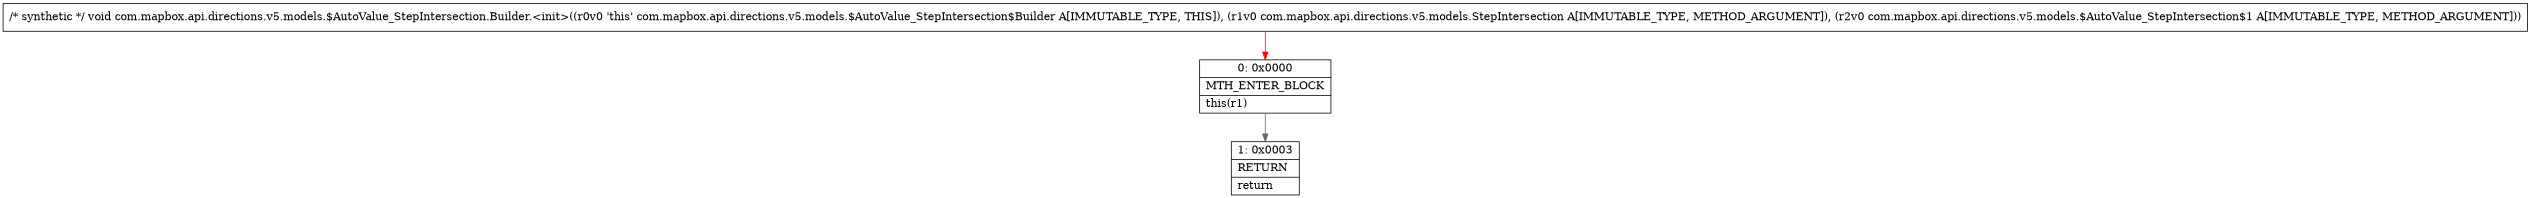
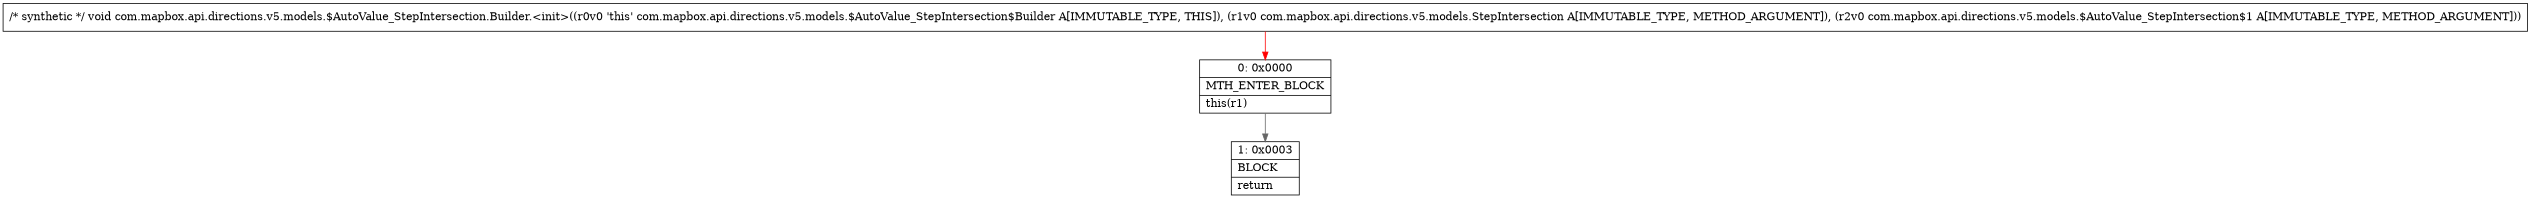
  digraph {
    node [shape=record color=black]
    n1 [label="{0\:\ 0x0000|MTH_ENTER_BLOCK\l|this(r1)\l}"]
-   n2 [label="{1\:\ 0x0003|RETURN\l|return\l}"]
+   n2 [label="{1\:\ 0x0003|BLOCK\l|return\l}"]
    n3 [label="{\/* synthetic *\/ void com.mapbox.api.directions.v5.models.$AutoValue_StepIntersection.Builder.\<init\>((r0v0 'this' com.mapbox.api.directions.v5.models.$AutoValue_StepIntersection$Builder A[IMMUTABLE_TYPE, THIS]), (r1v0 com.mapbox.api.directions.v5.models.StepIntersection A[IMMUTABLE_TYPE, METHOD_ARGUMENT]), (r2v0 com.mapbox.api.directions.v5.models.$AutoValue_StepIntersection$1 A[IMMUTABLE_TYPE, METHOD_ARGUMENT])) }"]
    n1 -> n2 [color=gray40]
    n3 -> n1 [color=red]
  }
